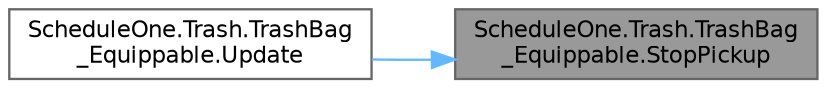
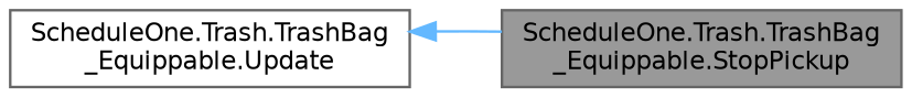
  digraph {
    rankdir=RL
    node [fontname=Helvetica fontsize=10 shape=box style=filled]
    n1 [color=gray40 fillcolor=grey60 fontcolor=black height=0.2 label="ScheduleOne.Trash.TrashBag\l_Equippable.StopPickup" width=0.4]
    n2 [color=grey40 fillcolor=white height=0.2 label="ScheduleOne.Trash.TrashBag\l_Equippable.Update" width=0.4]
-   n1 -> n2 [color=steelblue1 dir=back fontname=Helvetica fontsize=10 labelfontname=Helvetica labelfontsize=10 style=solid]
+   n2 -> n1 [color=steelblue1 dir=back fontname=Helvetica fontsize=10 labelfontname=Helvetica labelfontsize=10 style=solid]
  }
